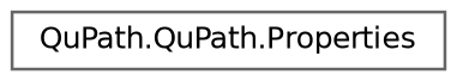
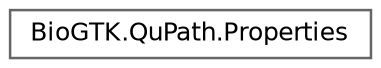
  digraph {
    rankdir=TB
-   n1 [color=grey40 fillcolor=white fontname=Helvetica fontsize=10 height=0.2 label="QuPath.QuPath.Properties" shape=box style=filled width=0.4]
+   n1 [color=grey40 fillcolor=white fontname=Helvetica fontsize=10 height=0.2 label="BioGTK.QuPath.Properties" shape=box style=filled width=0.4]
  }
